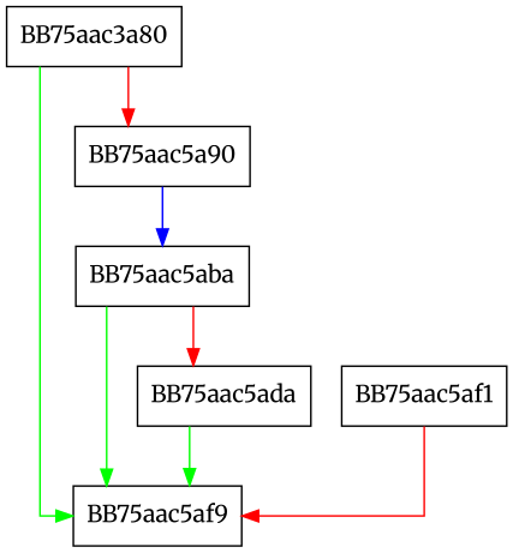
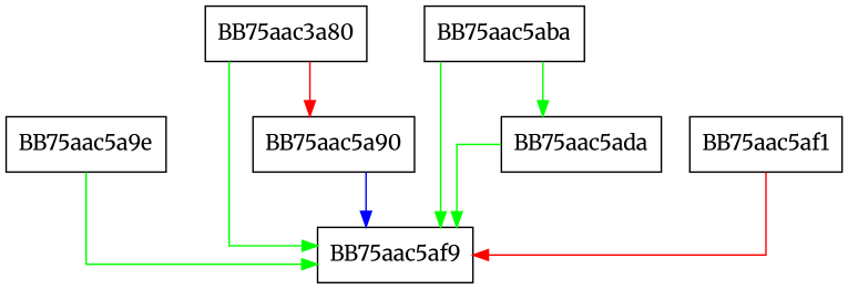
  digraph {
    fontname=Merriweather
    splines=ortho
    node [fontname=Merriweather shape=box]
    edge [color=green fontname=Merriweather]
    n1 [label=BB75aac5af9]
+   BB75aac5a9e
    n3 [label=BB75aac3a80]
    BB75aac5a90
    BB75aac5aba
    BB75aac5ada
    BB75aac5af1
+   BB75aac5a9e -> n1
    n3 -> n1
    n3 -> BB75aac5a90 [color=red]
-   BB75aac5a90 -> BB75aac5aba [color=blue]
+   BB75aac5a90 -> n1 [color=blue]
    BB75aac5aba -> n1
-   BB75aac5aba -> BB75aac5ada [color=red]
+   BB75aac5aba -> BB75aac5ada
    BB75aac5ada -> n1
    BB75aac5af1 -> n1 [color=red]
  }
